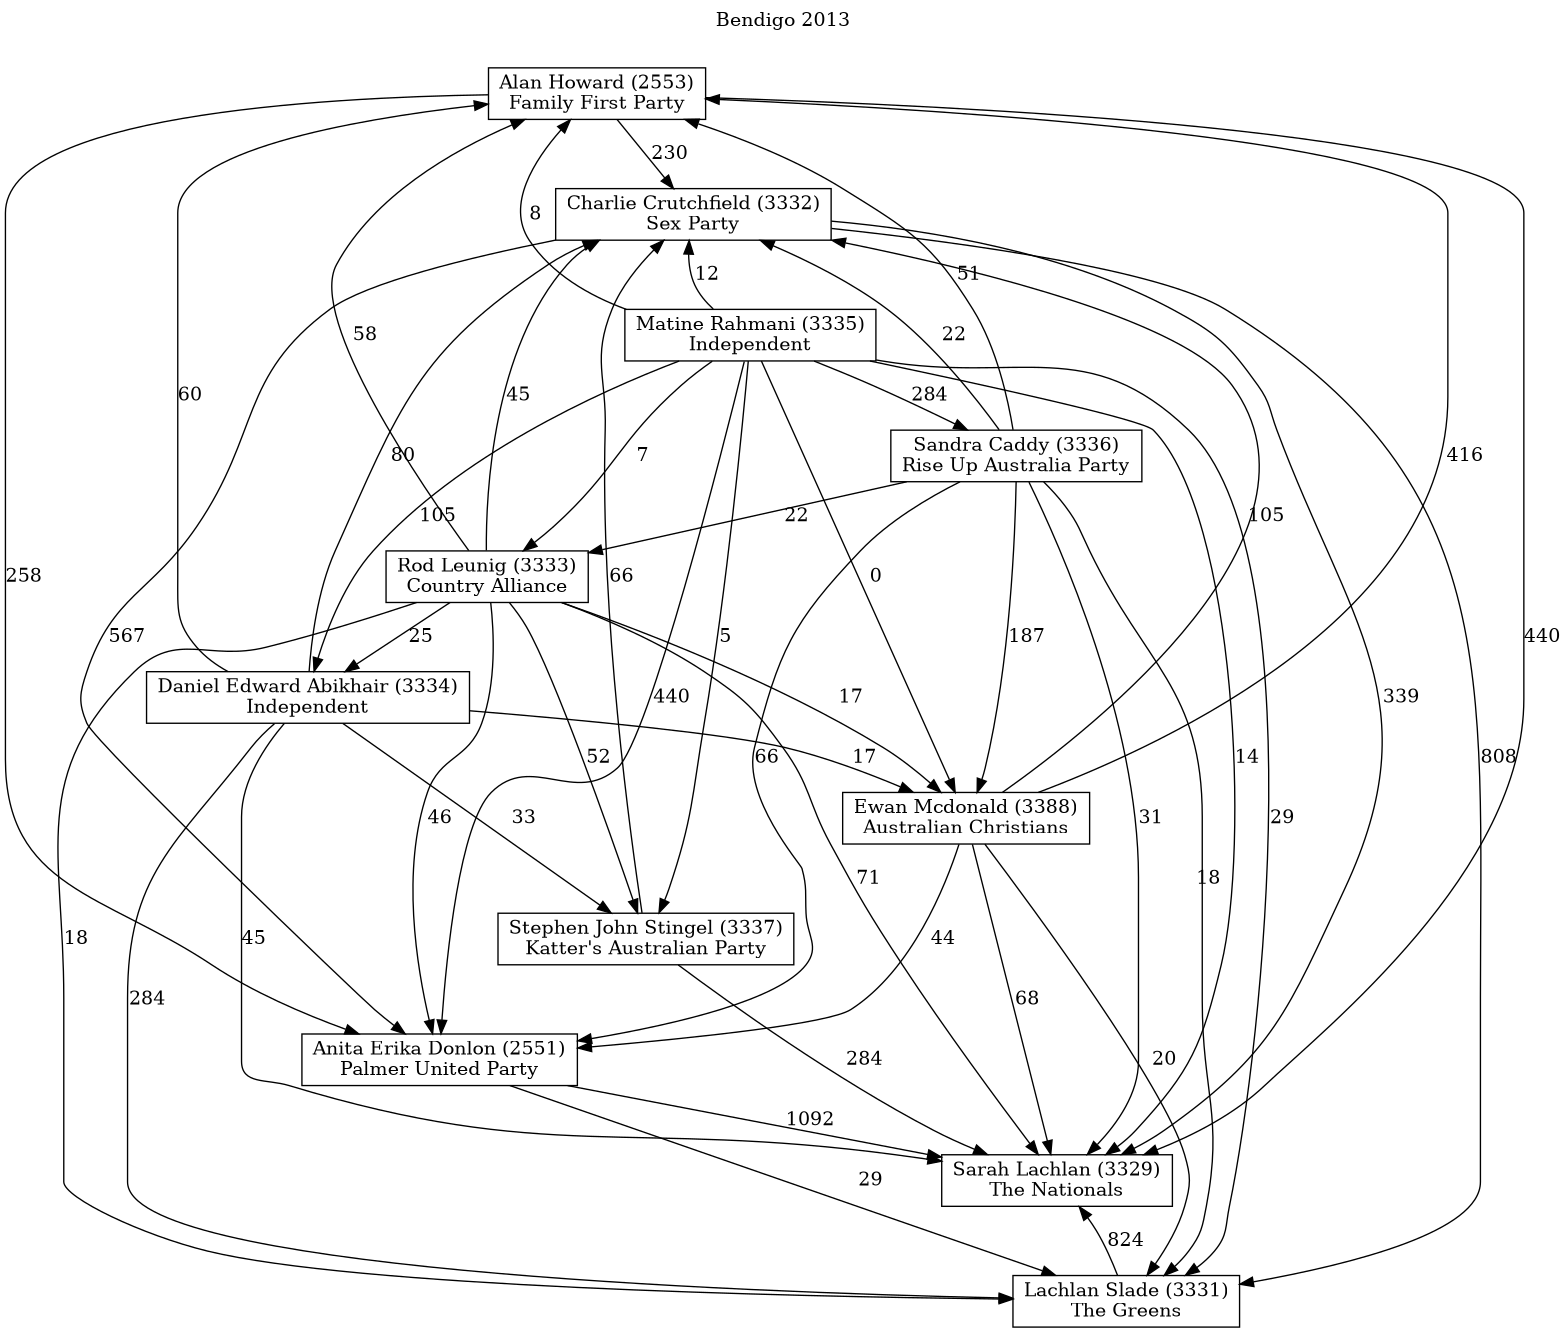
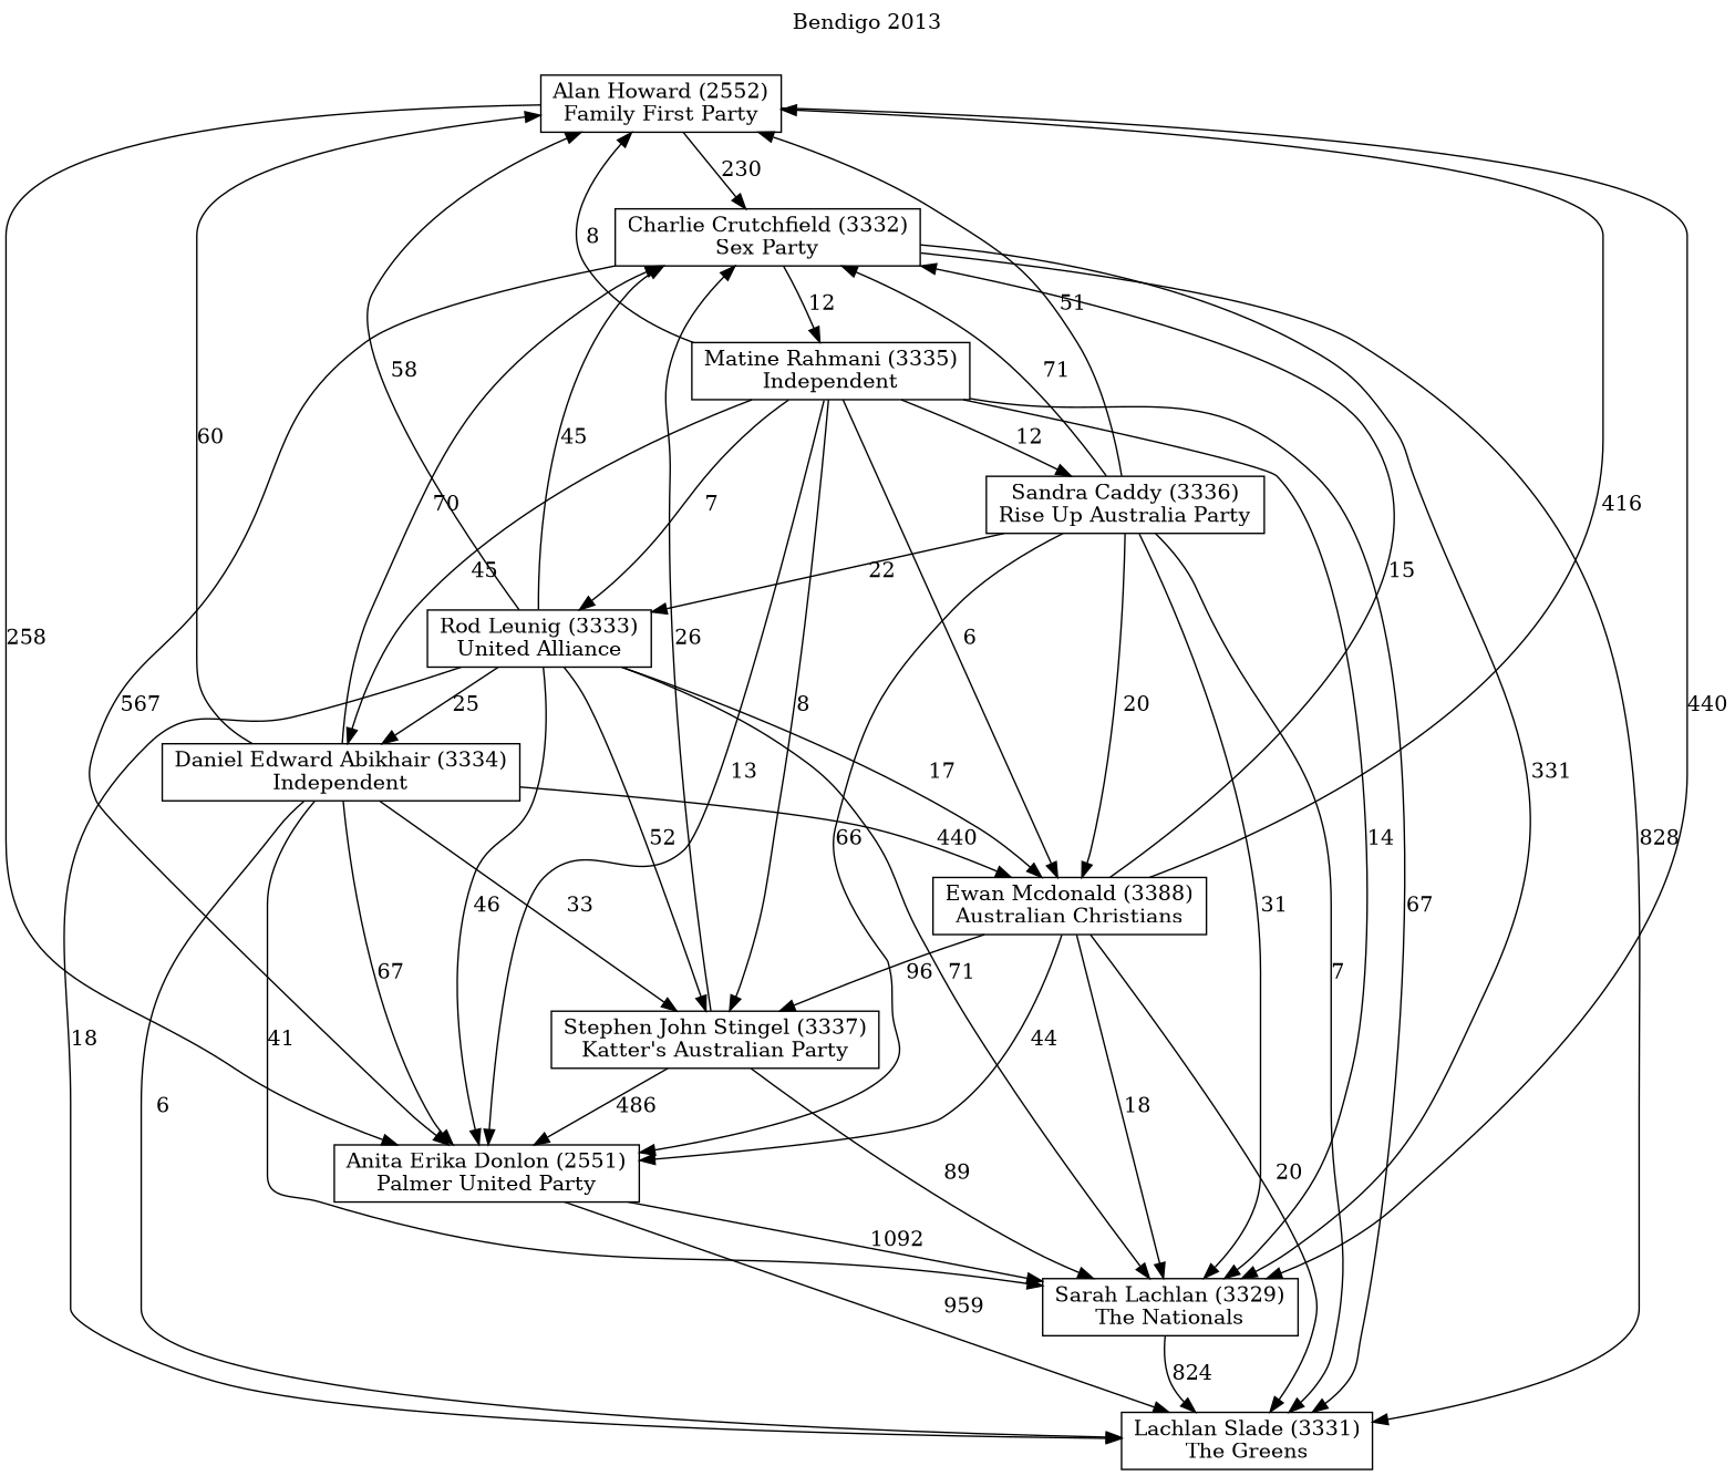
  digraph {
    label="Bendigo 2013"
    labelloc=t
    mclimit=10
    node [shape=box]
-   n1 [label="Alan Howard (2553)\nFamily First Party"]
+   n1 [label="Alan Howard (2552)\nFamily First Party"]
    n2 [label="Anita Erika Donlon (2551)\nPalmer United Party"]
    n3 [label="Charlie Crutchfield (3332)\nSex Party"]
    n4 [label="Sarah Lachlan (3329)\nThe Nationals"]
    n5 [label="Lachlan Slade (3331)\nThe Greens"]
    n6 [label="Daniel Edward Abikhair (3334)\nIndependent"]
    n7 [label="Ewan Mcdonald (3388)\nAustralian Christians"]
    n8 [label="Stephen John Stingel (3337)\nKatter's Australian Party"]
    n9 [label="Matine Rahmani (3335)\nIndependent"]
-   n10 [label="Rod Leunig (3333)\nCountry Alliance"]
+   n10 [label="Rod Leunig (3333)\nUnited Alliance"]
    n11 [label="Sandra Caddy (3336)\nRise Up Australia Party"]
    n1 -> n2 [label=258]
    n1 -> n3 [label=230]
    n1 -> n4 [label=440]
    n2 -> n4 [label=1092]
-   n2 -> n5 [label=29]
+   n2 -> n5 [label=959]
    n3 -> n2 [label=567]
-   n3 -> n4 [label=339]
-   n3 -> n5 [label=808]
-   n5 -> n4 [label=824]
+   n3 -> n4 [label=331]
+   n3 -> n5 [label=828]
+   n4 -> n5 [label=824]
    n6 -> n1 [label=60]
-   n6 -> n3 [label=80]
-   n6 -> n4 [label=45]
-   n6 -> n5 [label=284]
-   n6 -> n7 [label=17]
+   n6 -> n2 [label=67]
+   n6 -> n3 [label=70]
+   n6 -> n4 [label=41]
+   n6 -> n5 [label=6]
+   n6 -> n7 [label=440]
    n6 -> n8 [label=33]
    n7 -> n1 [label=416]
    n7 -> n2 [label=44]
-   n7 -> n3 [label=105]
-   n7 -> n4 [label=68]
+   n7 -> n3 [label=15]
+   n7 -> n4 [label=18]
    n7 -> n5 [label=20]
-   n8 -> n3 [label=66]
-   n8 -> n4 [label=284]
+   n7 -> n8 [label=96]
+   n8 -> n2 [label=486]
+   n8 -> n3 [label=26]
+   n8 -> n4 [label=89]
    n9 -> n1 [label=8]
-   n9 -> n2 [label=440]
-   n9 -> n3 [label=12]
+   n9 -> n2 [label=13]
+   n3 -> n9 [label=12]
    n9 -> n4 [label=14]
-   n9 -> n5 [label=29]
-   n9 -> n6 [label=105]
-   n9 -> n7 [label=0]
-   n9 -> n8 [label=5]
+   n9 -> n5 [label=67]
+   n9 -> n6 [label=45]
+   n9 -> n7 [label=6]
+   n9 -> n8 [label=8]
    n9 -> n10 [label=7]
-   n9 -> n11 [label=284]
+   n9 -> n11 [label=12]
    n10 -> n1 [label=58]
    n10 -> n2 [label=46]
    n10 -> n3 [label=45]
    n10 -> n4 [label=71]
    n10 -> n5 [label=18]
    n10 -> n6 [label=25]
    n10 -> n7 [label=17]
    n10 -> n8 [label=52]
    n11 -> n1 [label=51]
    n11 -> n2 [label=66]
-   n11 -> n3 [label=22]
+   n11 -> n3 [label=71]
    n11 -> n4 [label=31]
-   n11 -> n5 [label=18]
-   n11 -> n7 [label=187]
+   n11 -> n5 [label=7]
+   n11 -> n7 [label=20]
    n11 -> n10 [label=22]
  }
